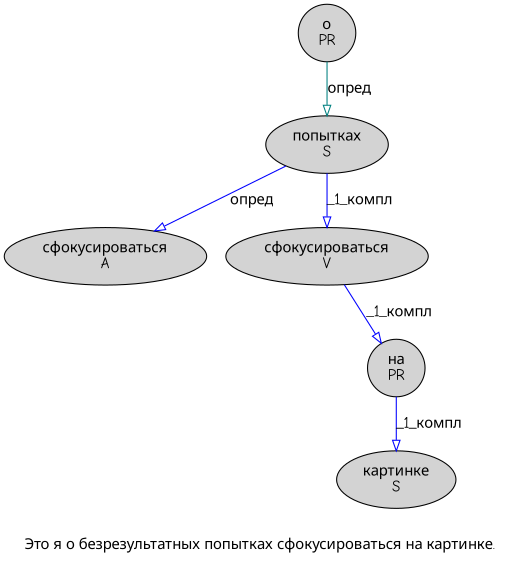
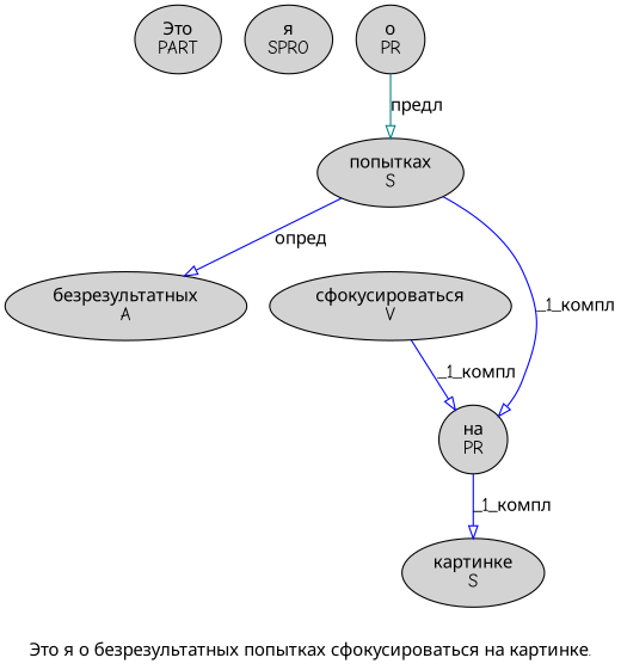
  digraph {
    fontname="Comic Neue"
    label="Это я о безрезультатных попытках сфокусироваться на картинке."
    node [fillcolor=lightgray fontname="Comic Neue" penwidth=1 shape=ellipse style=filled]
    edge [arrowhead=onormal color=blue fontname="Comic Neue"]
+   n1 [label="Это\nPART"]
+   n2 [label="я\nSPRO"]
    n3 [label="о\nPR"]
    n4 [label="попытках\nS"]
-   n5 [label="сфокусироваться\nA"]
+   n5 [label="безрезультатных\nA"]
    n6 [label="сфокусироваться\nV"]
    n7 [label="на\nPR"]
    n8 [label="картинке\nS"]
-   n3 -> n4 [color=teal label="опред"]
+   n3 -> n4 [color=teal label="предл"]
    n4 -> n5 [label="опред"]
-   n4 -> n6 [label="_1_компл"]
+   n4 -> n7 [label="_1_компл"]
    n6 -> n7 [label="_1_компл"]
    n7 -> n8 [label="_1_компл"]
  }
